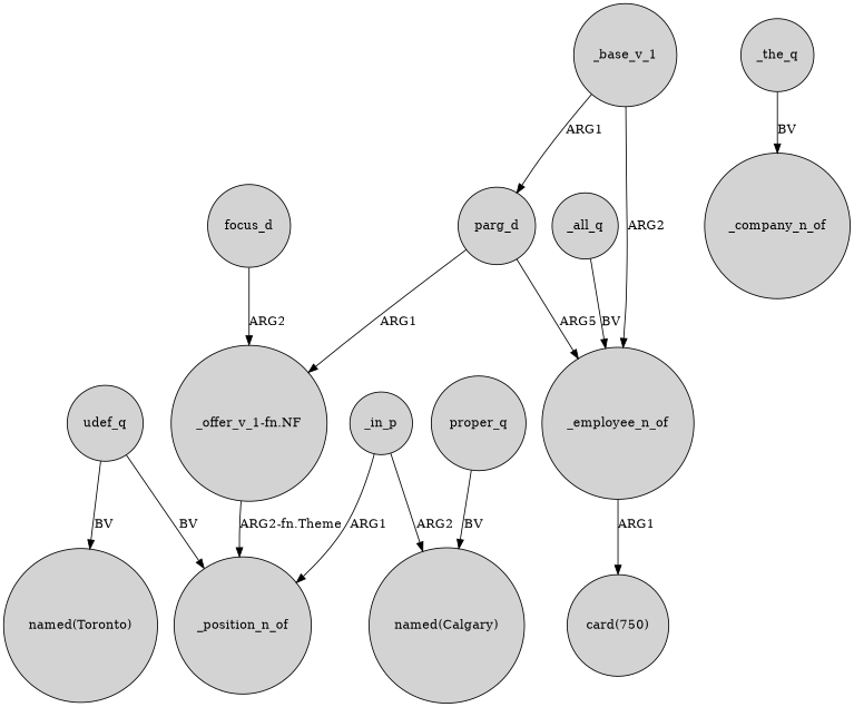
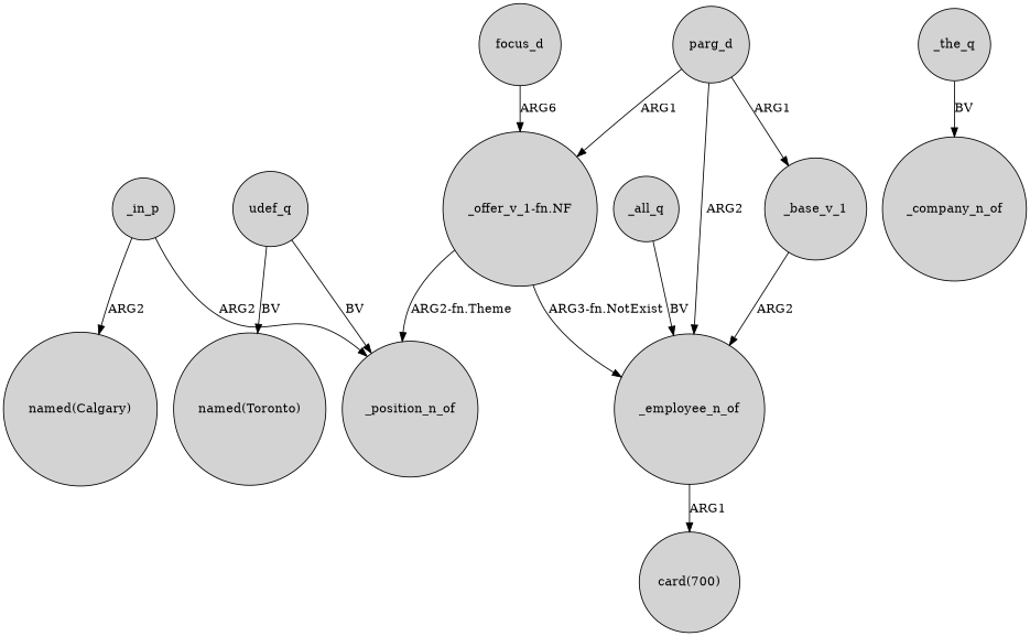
  digraph {
    node [shape=circle style=filled]
    "_offer_v_1-fn.NF"
    _position_n_of
    _employee_n_of
-   "card(700)" [label="card(750)"]
-   proper_q
+   "card(700)"
    "named(Calgary)"
    _base_v_1
    _all_q
    _the_q
    _company_n_of
    parg_d
    focus_d
    udef_q
    "named(Toronto)"
    _in_p
    "_offer_v_1-fn.NF" -> _position_n_of [label="ARG2-fn.Theme"]
+   "_offer_v_1-fn.NF" -> _employee_n_of [label="ARG3-fn.NotExist"]
    _employee_n_of -> "card(700)" [label=ARG1]
-   proper_q -> "named(Calgary)" [label=BV]
    _base_v_1 -> _employee_n_of [label=ARG2]
    _all_q -> _employee_n_of [label=BV]
    _the_q -> _company_n_of [label=BV]
    parg_d -> "_offer_v_1-fn.NF" [label=ARG1]
-   parg_d -> _employee_n_of [label=ARG5]
-   _base_v_1 -> parg_d [label=ARG1]
-   focus_d -> "_offer_v_1-fn.NF" [label=ARG2]
+   parg_d -> _employee_n_of [label=ARG2]
+   parg_d -> _base_v_1 [label=ARG1]
+   focus_d -> "_offer_v_1-fn.NF" [label=ARG6]
    udef_q -> _position_n_of [label=BV]
    udef_q -> "named(Toronto)" [label=BV]
-   _in_p -> _position_n_of [label=ARG1]
+   _in_p -> _position_n_of [label=ARG2]
    _in_p -> "named(Calgary)" [label=ARG2]
  }
